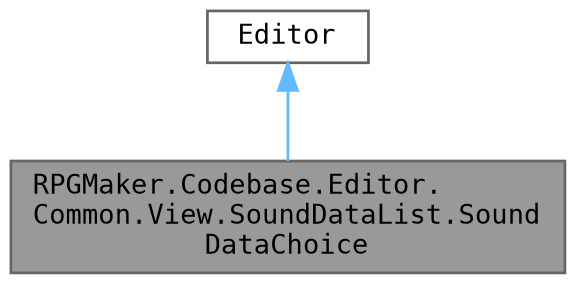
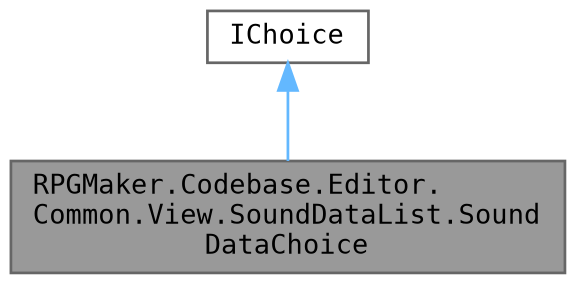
  digraph {
    fontname="DejaVu Sans Mono"
    node [color=gray40 fontname="DejaVu Sans Mono" fontsize=10 shape=box style=filled]
    n1 [fillcolor=grey60 fontcolor=black height=0.2 label="RPGMaker.Codebase.Editor.\lCommon.View.SoundDataList.Sound\lDataChoice" width=0.4]
-   n2 [fillcolor=white height=0.2 label=Editor width=0.4]
+   n2 [fillcolor=white height=0.2 label=IChoice width=0.4]
    n2 -> n1 [color=steelblue1 dir=back fontname="DejaVu Sans Mono" fontsize=10 labelfontname=Helvetica labelfontsize=10 style=solid]
  }
